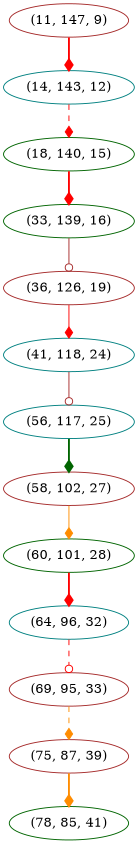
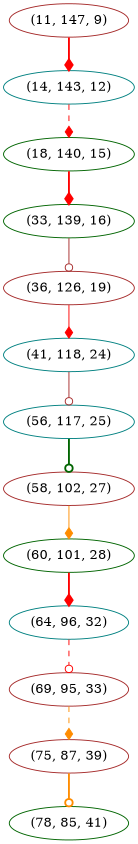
  digraph {
    node [color=brown]
    edge [arrowhead=diamond color=red style=bold]
    "(14, 143, 12)" [color=teal]
    "(11, 147, 9)"
    "(18, 140, 15)" [color=darkgreen]
    "(33, 139, 16)" [color=darkgreen]
    "(36, 126, 19)"
    "(41, 118, 24)" [color=teal]
    "(56, 117, 25)" [color=teal]
    "(58, 102, 27)"
    "(60, 101, 28)" [color=darkgreen]
    "(64, 96, 32)" [color=teal]
    "(69, 95, 33)"
    "(75, 87, 39)"
    "(78, 85, 41)" [color=darkgreen]
    "(14, 143, 12)" -> "(18, 140, 15)" [style=dashed]
    "(11, 147, 9)" -> "(14, 143, 12)"
    "(18, 140, 15)" -> "(33, 139, 16)"
    "(33, 139, 16)" -> "(36, 126, 19)" [arrowhead=odot color=brown style=solid]
    "(36, 126, 19)" -> "(41, 118, 24)" [style=solid]
    "(41, 118, 24)" -> "(56, 117, 25)" [arrowhead=odot color=brown style=solid]
-   "(56, 117, 25)" -> "(58, 102, 27)" [color=darkgreen]
+   "(56, 117, 25)" -> "(58, 102, 27)" [arrowhead=odot color=darkgreen]
    "(58, 102, 27)" -> "(60, 101, 28)" [color=darkorange style=solid]
    "(60, 101, 28)" -> "(64, 96, 32)"
    "(64, 96, 32)" -> "(69, 95, 33)" [arrowhead=odot style=dashed]
    "(69, 95, 33)" -> "(75, 87, 39)" [color=darkorange style=dashed]
-   "(75, 87, 39)" -> "(78, 85, 41)" [color=darkorange]
+   "(75, 87, 39)" -> "(78, 85, 41)" [arrowhead=odot color=darkorange]
  }
